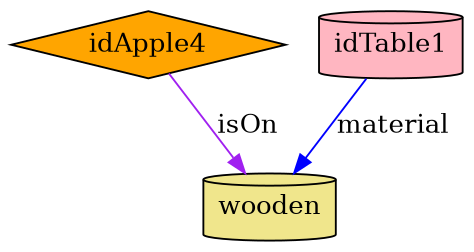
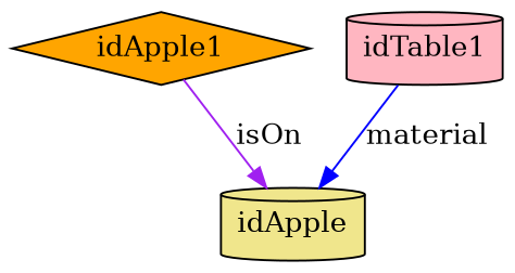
  digraph {
    node [shape=cylinder style=filled]
-   idApple1 [fillcolor=orange shape=diamond label=idApple4]
-   wooden [fillcolor=khaki]
+   idApple1 [fillcolor=orange shape=diamond]
+   wooden [fillcolor=khaki label=idApple]
    idTable1 [fillcolor=lightpink]
    idApple1 -> wooden [color=purple label=isOn]
    idTable1 -> wooden [color=blue label=material]
  }
